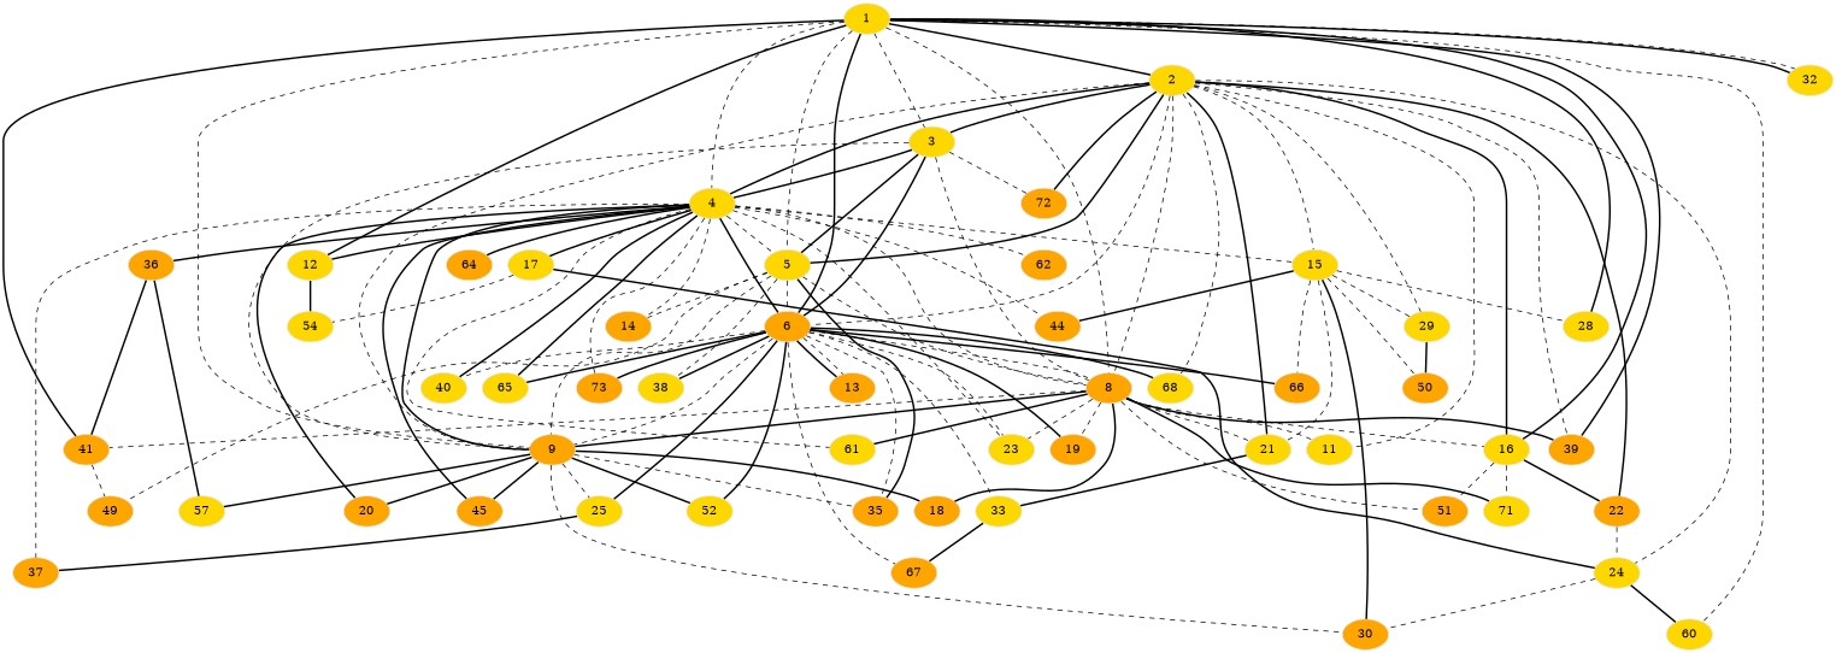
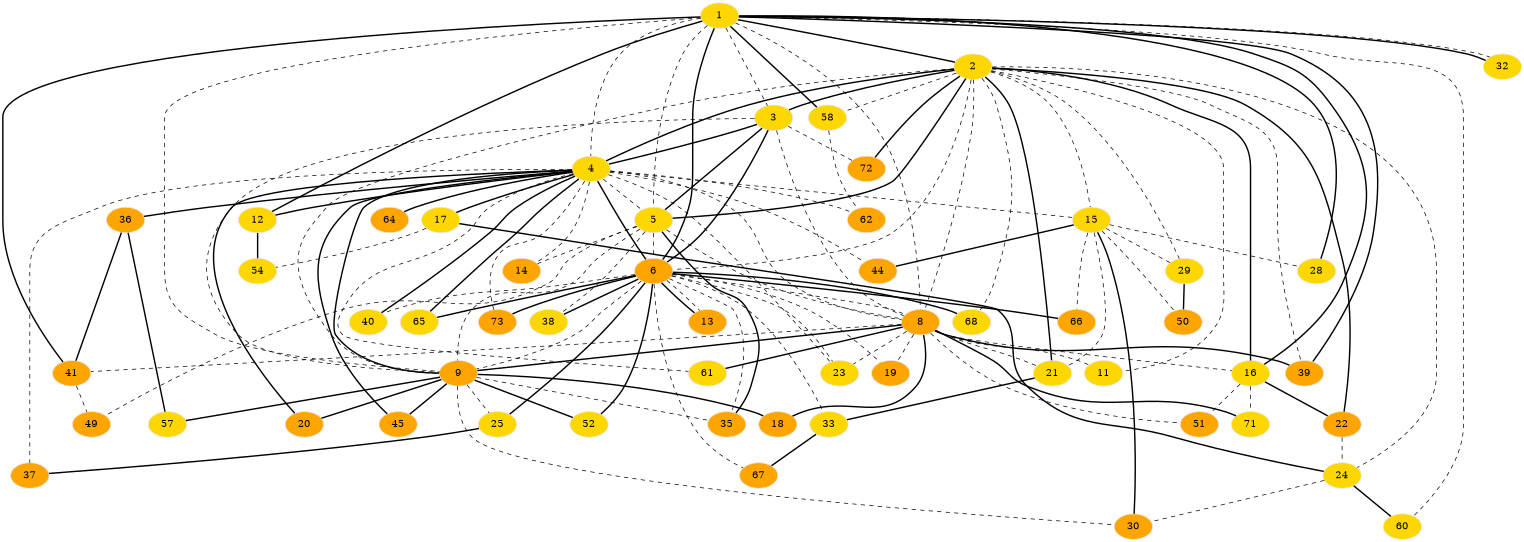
  graph {
    node [color=gray90 fillcolor=gold style=filled]
    edge [style=dashed]
    1 [super="+34"]
    2 [super="+56"]
    3 [super="+47"]
    4 [super="+10"]
    5 [super="+59"]
    6 [fillcolor=orange super="+7"]
    8 [fillcolor=orange super="+26"]
    9 [fillcolor=orange super="+63"]
    12 [super="+31"]
    16 [super="+70"]
    28
    32
    39 [fillcolor=orange]
    41 [fillcolor=orange super="+55"]
+   58
    60
    11
    15 [super="+43"]
    21 [super="+42"]
    22 [fillcolor=orange]
    24 [super="+53"]
    29
    68
    72 [fillcolor=orange]
    14 [fillcolor=orange]
    17
    20 [fillcolor=orange]
    23 [super="+48"]
    36 [fillcolor=orange super="+46"]
    37 [fillcolor=orange super="+69"]
    40
    44 [fillcolor=orange]
    45 [fillcolor=orange]
    61
    62 [fillcolor=orange]
    64 [fillcolor=orange]
    65
    73 [fillcolor=orange]
    35 [fillcolor=orange]
    38
    49 [fillcolor=orange]
    13 [fillcolor=orange]
    19 [fillcolor=orange]
    25
    33
    52
    66 [fillcolor=orange]
    67 [fillcolor=orange]
    18 [fillcolor=orange]
    51 [fillcolor=orange]
    71
    30 [fillcolor=orange]
    57
    54
    50 [fillcolor=orange]
    1 -- 2 [style=bold]
    1 -- 3
    1 -- 4 [weight=3]
    1 -- 5
    1 -- 6 [style=bold weight=2]
    1 -- 8
    1 -- 9
    1 -- 12 [style=bold weight=2]
    1 -- 16 [style=bold]
    1 -- 28 [style=bold]
    1 -- 32 [style=bold]
    1 -- 32
    1 -- 39 [style=bold]
    1 -- 41 [style=bold]
+   1 -- 58 [style=bold]
    1 -- 60
    2 -- 3 [style=bold]
    2 -- 4 [style=bold weight=2]
    2 -- 5 [style=bold]
    2 -- 6 [weight=2]
    2 -- 8
    2 -- 9
    2 -- 16 [style=bold]
    2 -- 39
+   2 -- 58
    2 -- 11
    2 -- 15
    2 -- 21 [style=bold]
    2 -- 22 [style=bold]
    2 -- 24
    2 -- 29
    2 -- 68
    2 -- 72 [style=bold]
    3 -- 4 [style=bold weight=2]
    3 -- 5 [style=bold]
    3 -- 6 [style=bold weight=3]
    3 -- 8
    3 -- 9
    3 -- 72
    4 -- 5 [weight=2]
    4 -- 6 [style=bold weight=4]
    4 -- 8 [weight=3]
    4 -- 9 [style=bold weight=2]
    4 -- 12 [style=bold]
    4 -- 15
    4 -- 14
    4 -- 17 [style=bold weight=2]
    4 -- 20 [style=bold]
    4 -- 23
    4 -- 36 [style=bold weight=3]
    4 -- 37 [weight=2]
    4 -- 40 [style=bold]
    4 -- 44
    4 -- 45 [style=bold]
    4 -- 61
    4 -- 62
    4 -- 64 [style=bold weight=2]
    4 -- 65 [style=bold]
    4 -- 73
    5 -- 6 [weight=2]
    5 -- 8
    5 -- 9 [weight=2]
    5 -- 14
    5 -- 35 [style=bold]
    5 -- 38
    5 -- 49
    6 -- 8 [weight=2]
    6 -- 9 [weight=2]
    6 -- 68 [style=bold]
    6 -- 23
    6 -- 40
    6 -- 65 [style=bold]
    6 -- 73 [style=bold]
    6 -- 35
    6 -- 38 [style=bold]
    6 -- 13 [style=bold]
    6 -- 13
-   6 -- 19 [style=bold]
+   6 -- 19
    6 -- 25 [style=bold]
    6 -- 33
    6 -- 52 [style=bold]
    6 -- 66 [style=bold]
    6 -- 67
    8 -- 9 [style=bold]
    8 -- 16
    8 -- 39 [style=bold]
    8 -- 41
    8 -- 11
    8 -- 21
    8 -- 23
    8 -- 61 [style=bold]
    8 -- 19
    8 -- 18 [style=bold]
    8 -- 51
    8 -- 71 [style=bold]
    9 -- 20 [style=bold]
    9 -- 45 [style=bold]
    9 -- 35
    9 -- 25
    9 -- 52 [style=bold]
    9 -- 18 [style=bold]
    9 -- 30
    9 -- 57 [style=bold]
    12 -- 54 [style=bold]
    16 -- 22 [style=bold]
    16 -- 51
    16 -- 71
    41 -- 49
+   58 -- 62
    15 -- 28
    15 -- 21
    15 -- 29
    15 -- 44 [style=bold]
    15 -- 66
    15 -- 30 [style=bold]
    15 -- 50
    21 -- 33 [style=bold]
    22 -- 24
    24 -- 60 [style=bold]
    24 -- 30
    29 -- 50 [style=bold]
    17 -- 24 [style=bold]
    17 -- 54
    36 -- 41 [style=bold]
    36 -- 57 [style=bold]
    25 -- 37 [style=bold]
    33 -- 67 [style=bold]
  }
